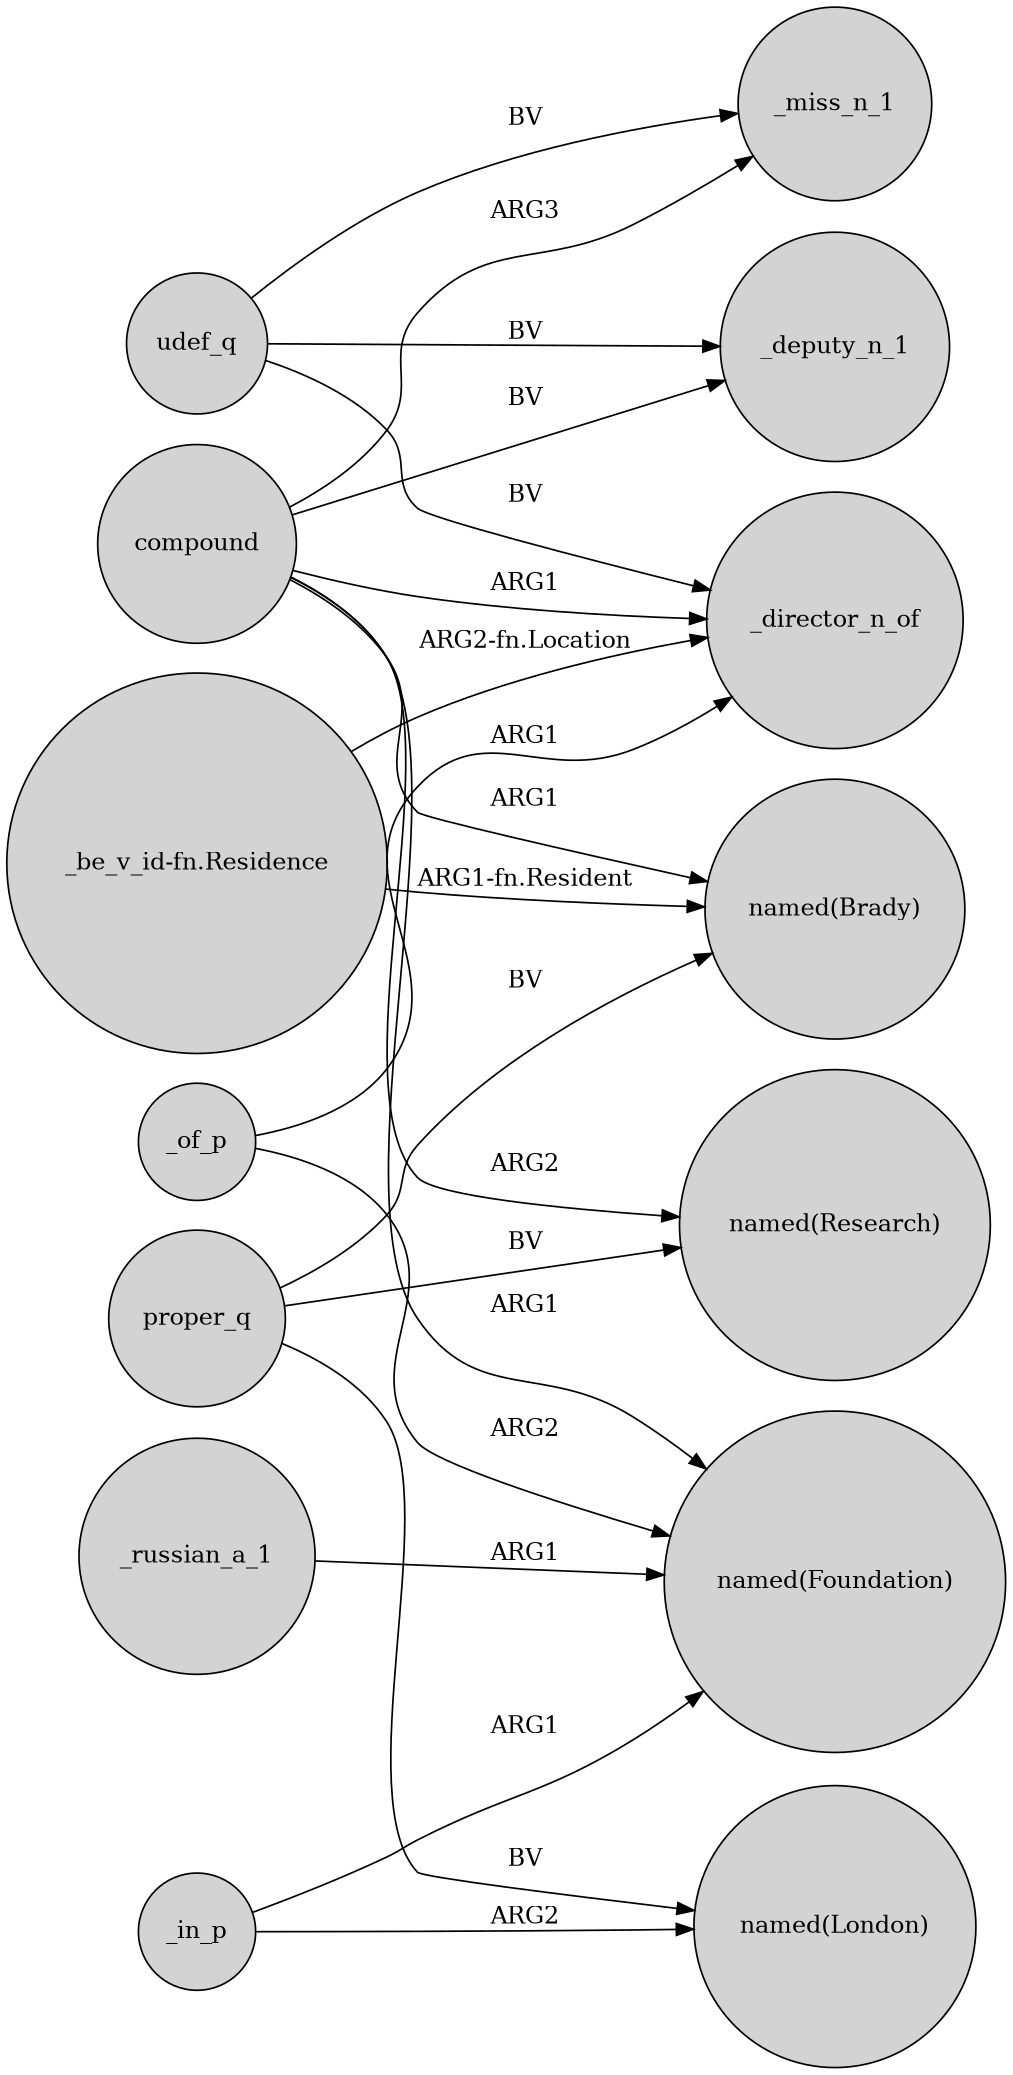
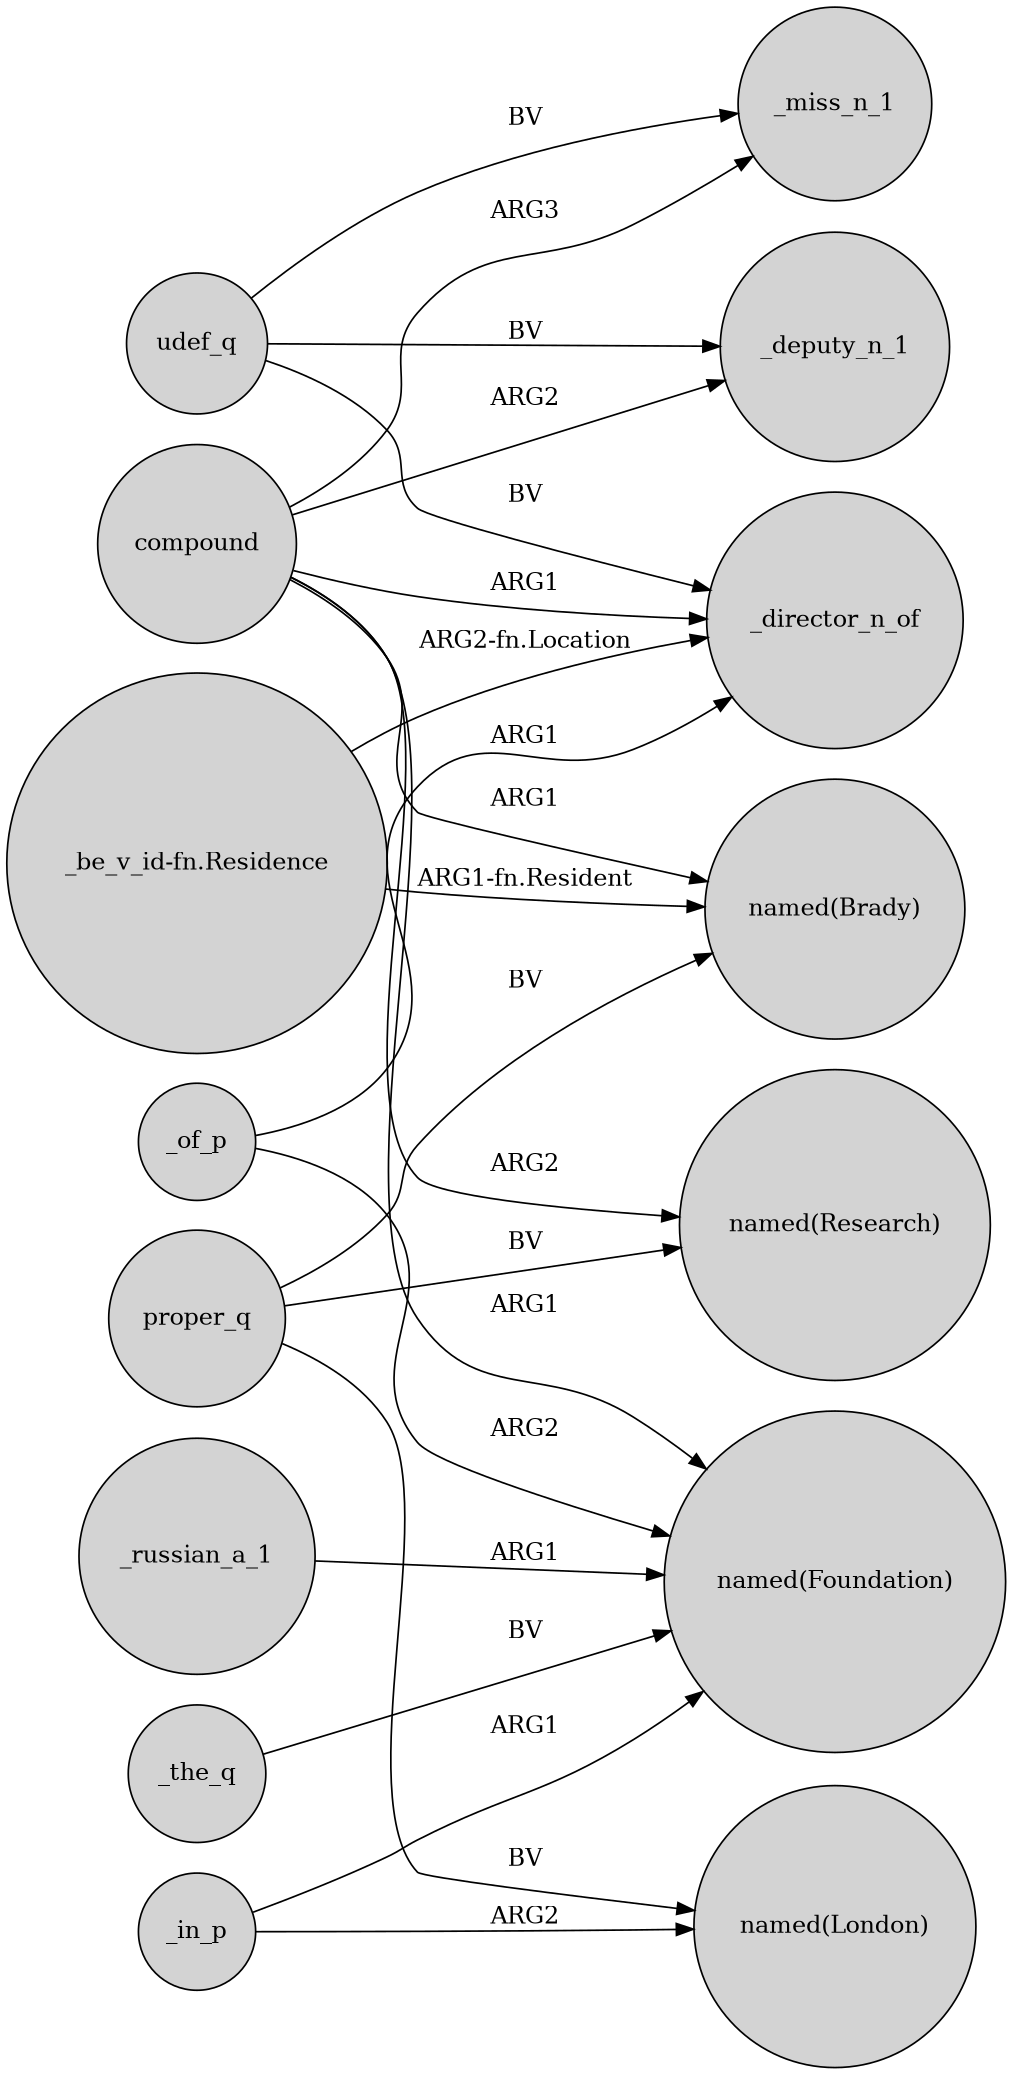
  digraph {
    rankdir=LR
    node [shape=circle style=filled]
    udef_q
    _director_n_of
    _miss_n_1
    _deputy_n_1
    _in_p
    "named(Foundation)"
    "named(London)"
    "_be_v_id-fn.Residence"
    "named(Brady)"
    compound
    "named(Research)"
    proper_q
    _of_p
    _russian_a_1
+   _the_q
    udef_q -> _director_n_of [label=BV]
    udef_q -> _miss_n_1 [label=BV]
    udef_q -> _deputy_n_1 [label=BV]
    _in_p -> "named(Foundation)" [label=ARG1]
    _in_p -> "named(London)" [label=ARG2]
    "_be_v_id-fn.Residence" -> _director_n_of [label="ARG2-fn.Location"]
    "_be_v_id-fn.Residence" -> "named(Brady)" [label="ARG1-fn.Resident"]
    compound -> _director_n_of [label=ARG1]
    compound -> _miss_n_1 [label=ARG3]
-   compound -> _deputy_n_1 [label=BV]
+   compound -> _deputy_n_1 [label=ARG2]
    compound -> "named(Foundation)" [label=ARG1]
    compound -> "named(Brady)" [label=ARG1]
    compound -> "named(Research)" [label=ARG2]
    proper_q -> "named(London)" [label=BV]
    proper_q -> "named(Brady)" [label=BV]
    proper_q -> "named(Research)" [label=BV]
    _of_p -> _director_n_of [label=ARG1]
    _of_p -> "named(Foundation)" [label=ARG2]
    _russian_a_1 -> "named(Foundation)" [label=ARG1]
+   _the_q -> "named(Foundation)" [label=BV]
  }
